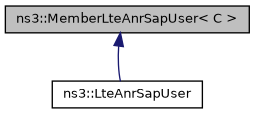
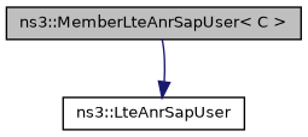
  digraph {
    node [color=black fontname=Helvetica fontsize=10 shape=record style=filled]
    n1 [fillcolor=grey75 fontcolor=black height=0.2 label="ns3::MemberLteAnrSapUser\< C \>" width=0.4]
    n2 [fillcolor=white height=0.2 label="ns3::LteAnrSapUser" width=0.4]
-   n1 -> n2 [color=midnightblue dir=back fontname=Helvetica fontsize=10 labelfontname=Helvetica labelfontsize=10 style=solid]
+   n2 -> n1 [color=midnightblue dir=back fontname=Helvetica fontsize=10 labelfontname=Helvetica labelfontsize=10 style=solid]
  }
